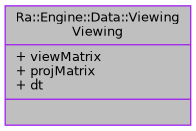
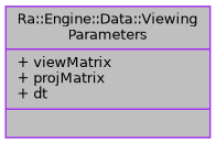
  digraph {
-   n1 [color=purple fillcolor=grey75 fontcolor=black fontname=Helvetica fontsize=10 height=0.2 label="{Ra::Engine::Data::Viewing\lViewing\n|+ viewMatrix\l+ projMatrix\l+ dt\l|}" shape=record style=filled width=0.4]
+   n1 [color=purple fillcolor=grey75 fontcolor=black fontname=Helvetica fontsize=10 height=0.2 label="{Ra::Engine::Data::Viewing\lParameters\n|+ viewMatrix\l+ projMatrix\l+ dt\l|}" shape=record style=filled width=0.4]
  }
